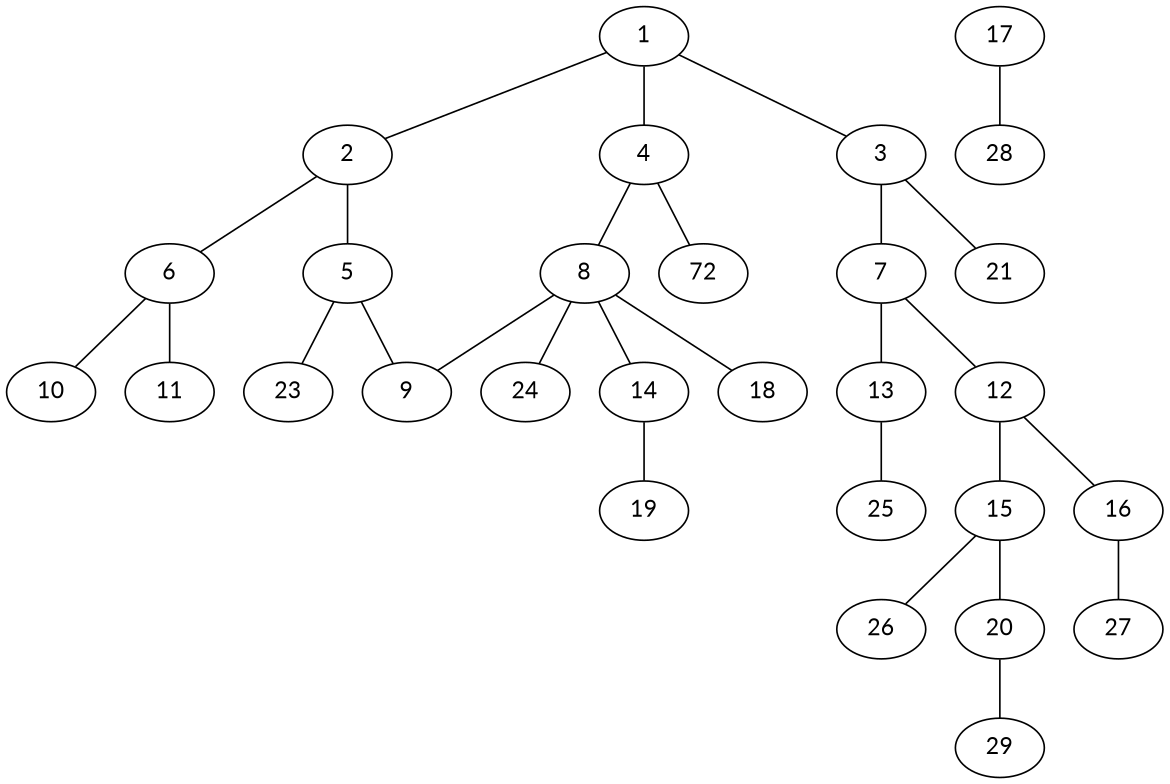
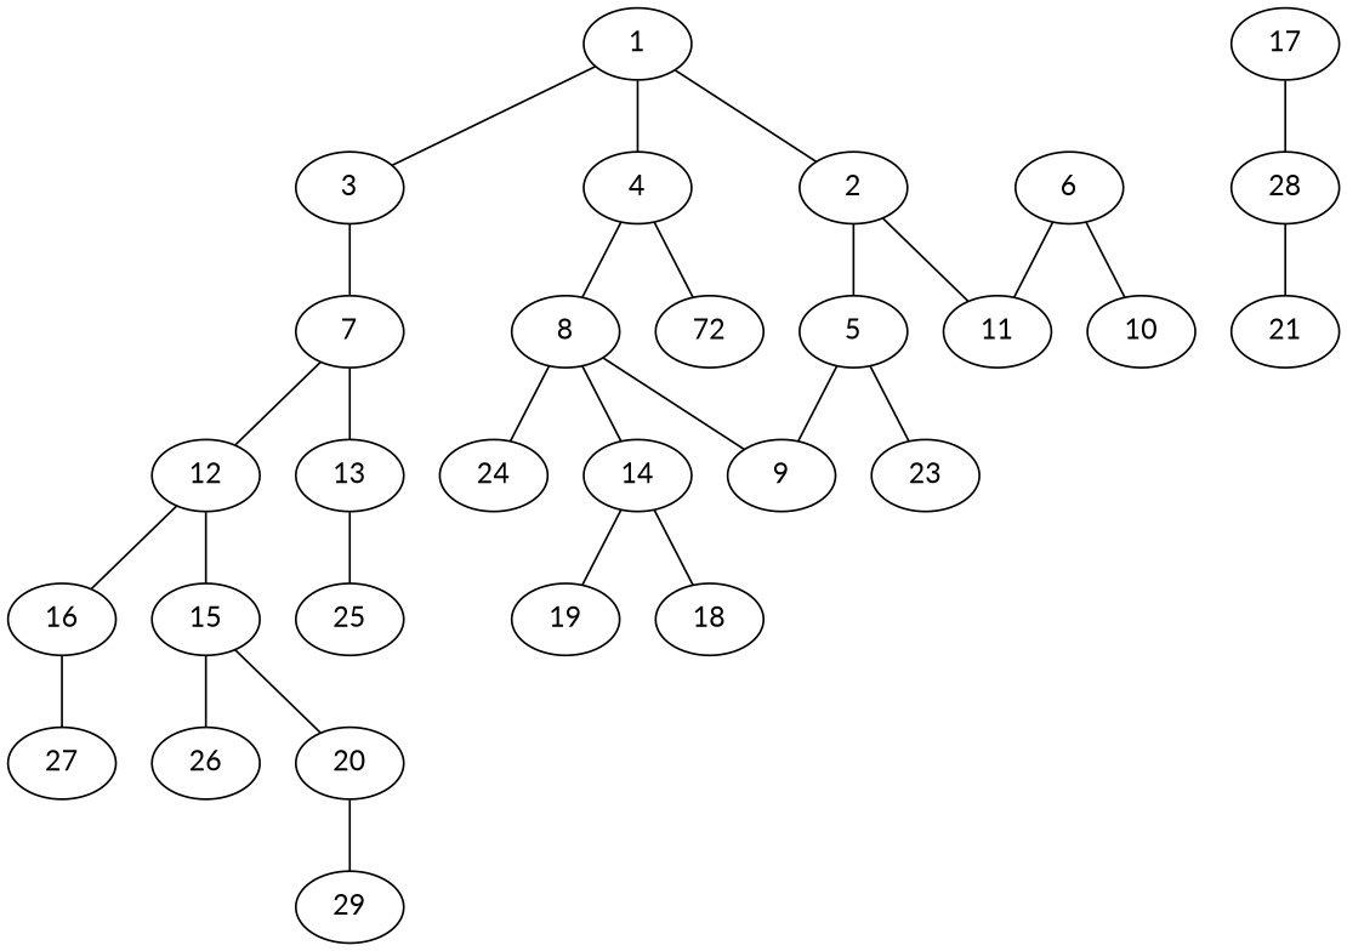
  graph {
    fontname=Lato
    node [chem=C fontname=Lato]
    edge [fontname=Lato valence=1]
    1
    2
    3 [chem=N]
    4
    5
    6 [chem=N]
    7
    21 [chem=H]
    8
    n10 [chem=H label=72]
    9
    23 [chem=H]
    10 [chem=O]
    11 [chem=O]
    12
    13
    24 [chem=H]
    14 [chem=N]
    15
    16 [chem=O]
    25 [chem=H]
    18 [chem=O]
    19 [chem=O]
    20
    26 [chem=H]
    27 [chem=H]
    28 [chem=H]
    17
    29 [chem=H]
    1 -- 2 [valence=2]
    1 -- 3
    1 -- 4
    2 -- 5
-   2 -- 6
+   2 -- 11
    3 -- 7
-   3 -- 21
+   28 -- 21
    4 -- 8 [valence=2]
    4 -- n10
    5 -- 9 [valence=2]
    5 -- 23
    6 -- 10 [valence=2]
    6 -- 11
    7 -- 12
    7 -- 13 [valence=2]
    8 -- 9
    8 -- 24
    8 -- 14
    12 -- 15 [valence=2]
    12 -- 16
    13 -- 25
-   8 -- 18 [valence=2]
+   14 -- 18 [valence=2]
    14 -- 19
    15 -- 20
    15 -- 26
    16 -- 27
    20 -- 29
    17 -- 28
  }
